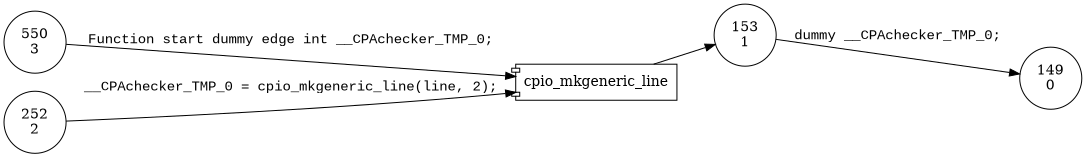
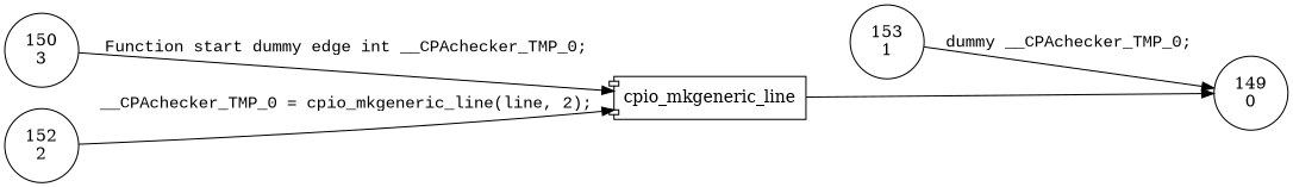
  digraph {
    rankdir=LR
    node [shape=circle]
    edge [fontname="Courier New"]
-   n1 [label="550\n3"]
+   n1 [label="150\n3"]
    n2 [label=cpio_mkgeneric_line shape=component]
-   n3 [label="252\n2"]
+   n3 [label="152\n2"]
    n4 [label="153\n1"]
    n5 [label="149\n0"]
    n1 -> n2 [label="Function start dummy edge int __CPAchecker_TMP_0;"]
-   n2 -> n4
+   n2 -> n5
    n3 -> n2 [label="__CPAchecker_TMP_0 = cpio_mkgeneric_line(line, 2);"]
    n4 -> n5 [label="dummy __CPAchecker_TMP_0;"]
  }
